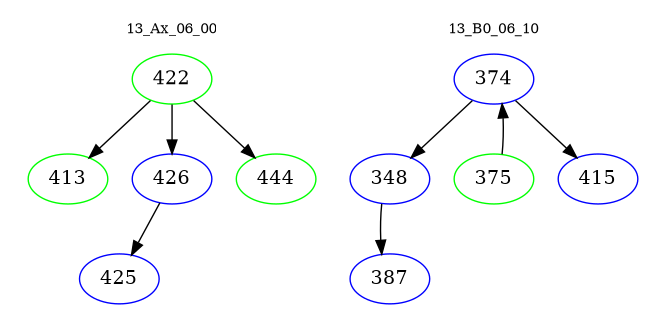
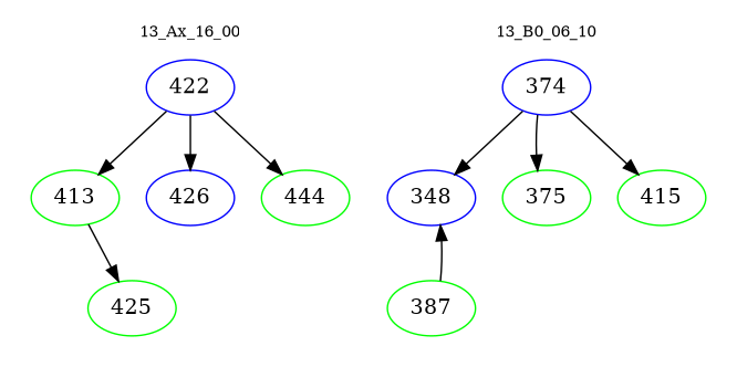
  digraph {
    node [color=blue]
    edge [color=black]
-   n1 [color=green label=422]
+   n1 [label=422]
    n2 [color=green label=413]
    n3 [label=426]
    n4 [color=green label=444]
-   n5 [label=425]
+   n5 [color=green label=425]
    n6 [label=374]
    n7 [label=348]
    n8 [color=green label=375]
-   n9 [label=415]
-   n10 [label=387]
+   n9 [color=green label=415]
+   n10 [color=green label=387]
    subgraph cluster_1 {
      color=white
      fontsize=10
-     label="13_Ax_06_00"
+     label="13_Ax_16_00"
      n1
      n2
      n3
      n4
      n5
    }
    subgraph cluster_2 {
      color=white
      fontsize=10
      label="13_B0_06_10"
      n6
      n7
      n8
      n9
      n10
    }
    n1 -> n2
    n1 -> n3
    n1 -> n4
-   n3 -> n5
+   n2 -> n5
    n6 -> n7
-   n8 -> n6
+   n6 -> n8
    n6 -> n9
-   n7 -> n10
+   n10 -> n7
  }
